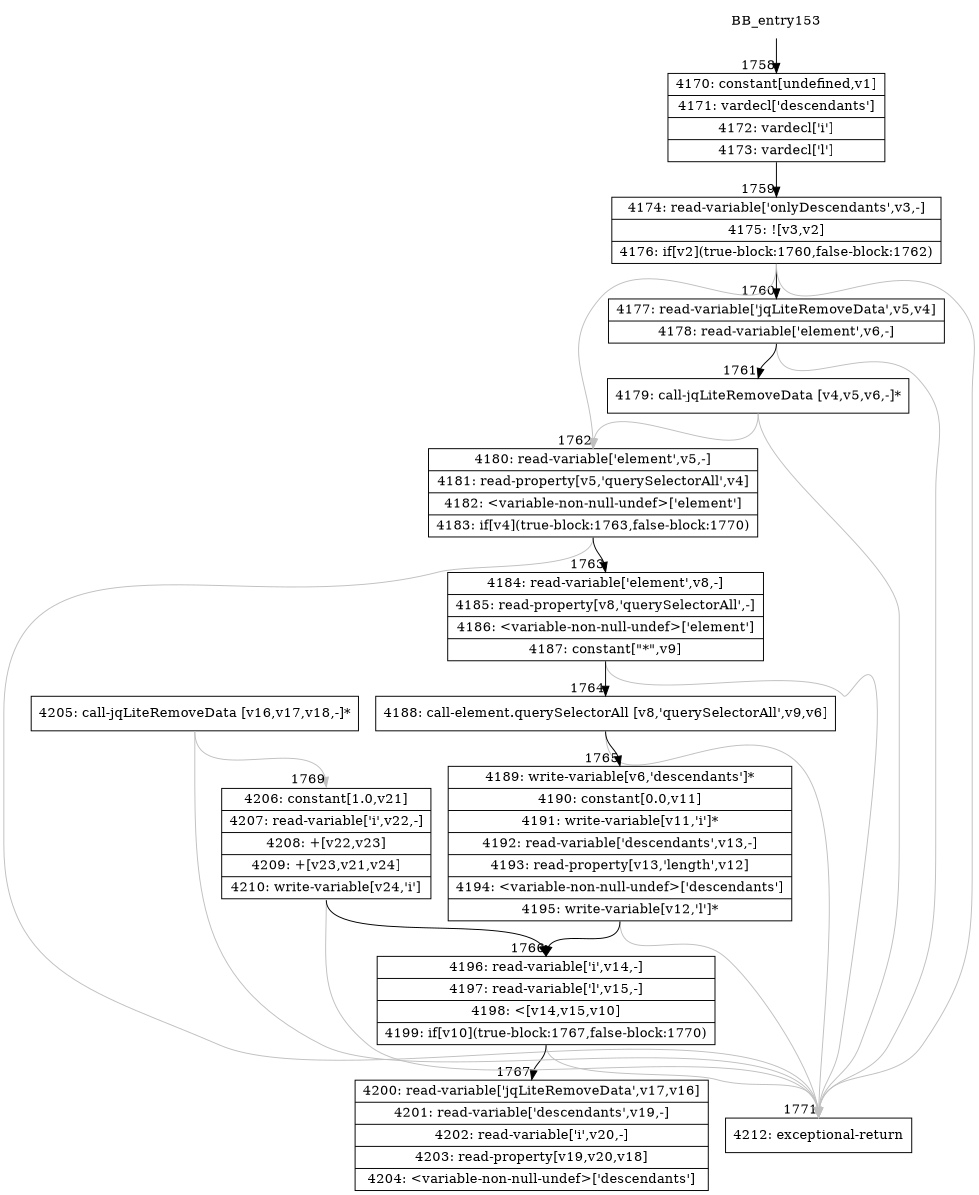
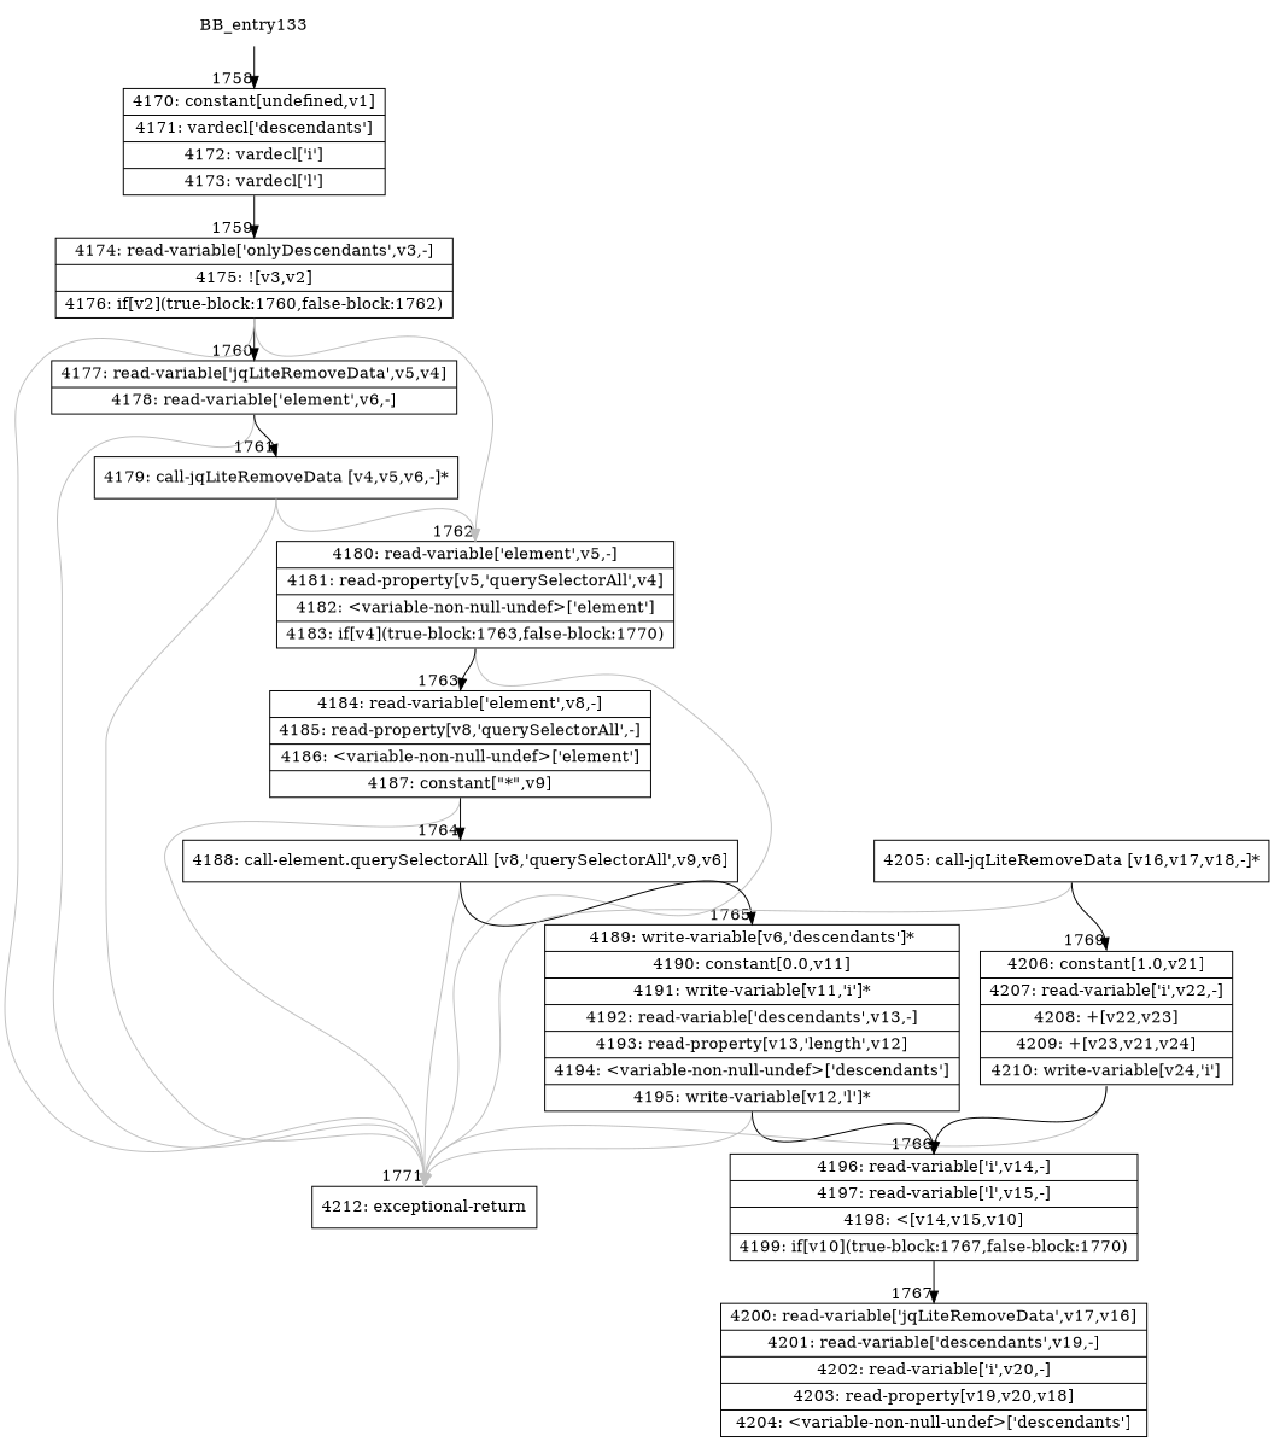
  digraph {
    rankdir=TD
    node [shape=record]
    edge [headport=n tailport=s color=gray]
-   BB_entry133 [shape=none label=BB_entry153]
+   BB_entry133 [shape=none]
    n2 [label="{4170: constant[undefined,v1]|4171: vardecl['descendants']|4172: vardecl['i']|4173: vardecl['l']}"]
    n3 [label="{4174: read-variable['onlyDescendants',v3,-]|4175: ![v3,v2]|4176: if[v2](true-block:1760,false-block:1762)}"]
    n4 [label="{4177: read-variable['jqLiteRemoveData',v5,v4]|4178: read-variable['element',v6,-]}"]
    n5 [label="{4180: read-variable['element',v5,-]|4181: read-property[v5,'querySelectorAll',v4]|4182: \<variable-non-null-undef\>['element']|4183: if[v4](true-block:1763,false-block:1770)}"]
    n6 [label="{4212: exceptional-return}"]
    n7 [label="{4179: call-jqLiteRemoveData [v4,v5,v6,-]*}"]
    n8 [label="{4184: read-variable['element',v8,-]|4185: read-property[v8,'querySelectorAll',-]|4186: \<variable-non-null-undef\>['element']|4187: constant[\"*\",v9]}"]
    n9 [label="{4188: call-element.querySelectorAll [v8,'querySelectorAll',v9,v6]}"]
    n10 [label="{4189: write-variable[v6,'descendants']*|4190: constant[0.0,v11]|4191: write-variable[v11,'i']*|4192: read-variable['descendants',v13,-]|4193: read-property[v13,'length',v12]|4194: \<variable-non-null-undef\>['descendants']|4195: write-variable[v12,'l']*}"]
    n11 [label="{4196: read-variable['i',v14,-]|4197: read-variable['l',v15,-]|4198: \<[v14,v15,v10]|4199: if[v10](true-block:1767,false-block:1770)}"]
    n12 [label="{4200: read-variable['jqLiteRemoveData',v17,v16]|4201: read-variable['descendants',v19,-]|4202: read-variable['i',v20,-]|4203: read-property[v19,v20,v18]|4204: \<variable-non-null-undef\>['descendants']}"]
    n13 [label="{4205: call-jqLiteRemoveData [v16,v17,v18,-]*}"]
    n14 [label="{4206: constant[1.0,v21]|4207: read-variable['i',v22,-]|4208: +[v22,v23]|4209: +[v23,v21,v24]|4210: write-variable[v24,'i']}"]
    BB_entry133 -> n2 [headlabel="    1758" color=""]
    n2 -> n3 [headlabel="      1759" color=""]
    n3 -> n4 [headlabel="      1760" color=""]
    n3 -> n5 [headlabel="      1762"]
    n3 -> n6 [headlabel="      1771"]
    n4 -> n6
    n4 -> n7 [headlabel="      1761" color=""]
    n5 -> n6
    n5 -> n8 [headlabel="      1763" color=""]
    n7 -> n5
    n7 -> n6
    n8 -> n6
    n8 -> n9 [headlabel="      1764" color=""]
    n9 -> n6
    n9 -> n10 [headlabel="      1765" color=""]
    n10 -> n6
    n10 -> n11 [headlabel="      1766" color=""]
-   n11 -> n6
    n11 -> n12 [headlabel="      1767" color=""]
    n13 -> n6
-   n13 -> n14 [headlabel="      1769"]
+   n13 -> n14 [headlabel="      1769" color=""]
    n14 -> n6
    n14 -> n11 [color=""]
  }
